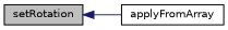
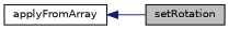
  digraph {
    rankdir=LR
    node [color=black fontname=Helvetica fontsize=10 shape=record style=filled]
    n1 [fillcolor=grey75 fontcolor=black height=0.2 label=setRotation width=0.4]
    n2 [fillcolor=white height=0.2 label=applyFromArray width=0.4]
-   n1 -> n2 [color=midnightblue dir=back fontname=Helvetica fontsize=10 labelfontname=Helvetica labelfontsize=10 style=solid]
+   n2 -> n1 [color=midnightblue dir=back fontname=Helvetica fontsize=10 labelfontname=Helvetica labelfontsize=10 style=solid]
  }
